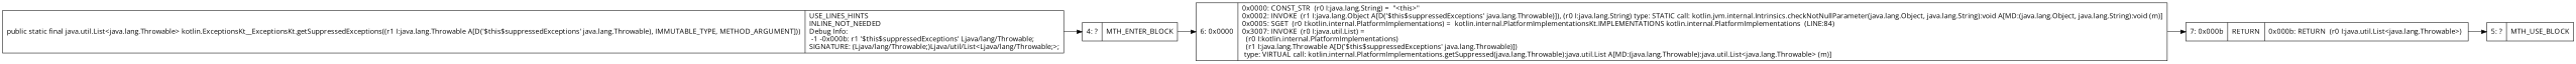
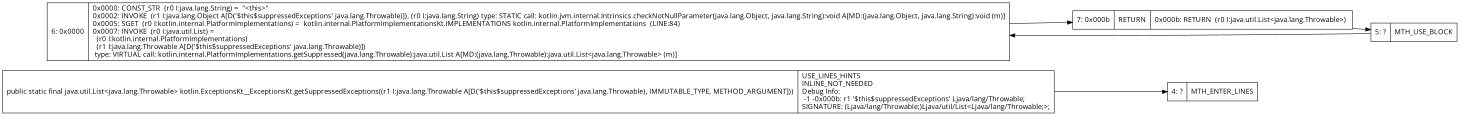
  digraph {
    fontname="Open Sans"
    rankdir=LR
    node [fontname="Open Sans" shape=record]
    edge [fontname="Open Sans"]
-   n1 [label="{4\:\ ?|MTH_ENTER_BLOCK\l}"]
-   n2 [label="{6\:\ 0x0000|0x0000: CONST_STR  (r0 I:java.lang.String) =  \"\<this\>\" \l0x0002: INVOKE  (r1 I:java.lang.Object A[D('$this$suppressedExceptions' java.lang.Throwable)]), (r0 I:java.lang.String) type: STATIC call: kotlin.jvm.internal.Intrinsics.checkNotNullParameter(java.lang.Object, java.lang.String):void A[MD:(java.lang.Object, java.lang.String):void (m)]\l0x0005: SGET  (r0 I:kotlin.internal.PlatformImplementations) =  kotlin.internal.PlatformImplementationsKt.IMPLEMENTATIONS kotlin.internal.PlatformImplementations  (LINE:84)\l0x3007: INVOKE  (r0 I:java.util.List) = \l  (r0 I:kotlin.internal.PlatformImplementations)\l  (r1 I:java.lang.Throwable A[D('$this$suppressedExceptions' java.lang.Throwable)])\l type: VIRTUAL call: kotlin.internal.PlatformImplementations.getSuppressed(java.lang.Throwable):java.util.List A[MD:(java.lang.Throwable):java.util.List\<java.lang.Throwable\> (m)]\l}"]
+   n1 [label="{4\:\ ?|MTH_ENTER_LINES\l}"]
+   n2 [label="{6\:\ 0x0000|0x0000: CONST_STR  (r0 I:java.lang.String) =  \"\<this\>\" \l0x0002: INVOKE  (r1 I:java.lang.Object A[D('$this$suppressedExceptions' java.lang.Throwable)]), (r0 I:java.lang.String) type: STATIC call: kotlin.jvm.internal.Intrinsics.checkNotNullParameter(java.lang.Object, java.lang.String):void A[MD:(java.lang.Object, java.lang.String):void (m)]\l0x0005: SGET  (r0 I:kotlin.internal.PlatformImplementations) =  kotlin.internal.PlatformImplementationsKt.IMPLEMENTATIONS kotlin.internal.PlatformImplementations  (LINE:84)\l0x0007: INVOKE  (r0 I:java.util.List) = \l  (r0 I:kotlin.internal.PlatformImplementations)\l  (r1 I:java.lang.Throwable A[D('$this$suppressedExceptions' java.lang.Throwable)])\l type: VIRTUAL call: kotlin.internal.PlatformImplementations.getSuppressed(java.lang.Throwable):java.util.List A[MD:(java.lang.Throwable):java.util.List\<java.lang.Throwable\> (m)]\l}"]
    n3 [label="{7\:\ 0x000b|RETURN\l|0x000b: RETURN  (r0 I:java.util.List\<java.lang.Throwable\>) \l}"]
    n4 [label="{5\:\ ?|MTH_USE_BLOCK\l}"]
    n5 [label="{public static final java.util.List\<java.lang.Throwable\> kotlin.ExceptionsKt__ExceptionsKt.getSuppressedExceptions((r1 I:java.lang.Throwable A[D('$this$suppressedExceptions' java.lang.Throwable), IMMUTABLE_TYPE, METHOD_ARGUMENT]))  | USE_LINES_HINTS\lINLINE_NOT_NEEDED\lDebug Info:\l  \-1 \-0x000b: r1 '$this$suppressedExceptions' Ljava\/lang\/Throwable;\lSIGNATURE: (Ljava\/lang\/Throwable;)Ljava\/util\/List\<Ljava\/lang\/Throwable;\>;\l}"]
-   n1 -> n2
+   n4 -> n2
    n2 -> n3
    n3 -> n4
    n5 -> n1
  }
